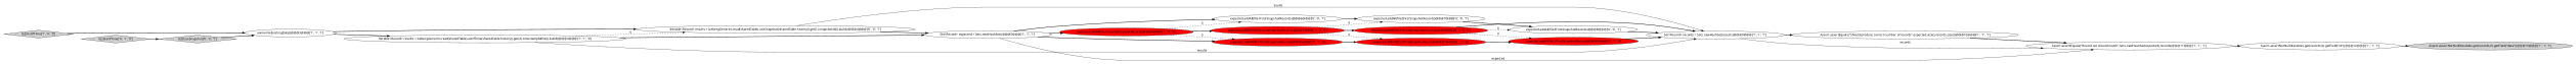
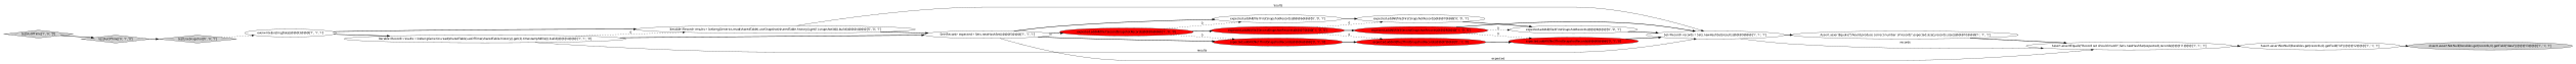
  digraph {
    fontname="Noto Sans"
    rankdir=LR
    node [fillcolor=white fontname="Noto Sans" shape=ellipse style=filled]
    edge [fontname="Noto Sans" style=bold]
    n1 [label="Iterable<Record> results = IcebergGenerics.read(sharedTable).useSnapshot(sharedTable.history().get(1).snapshotId()).build()@@@4@@@['0', '0', '1']"]
    n2 [label="Set<Record> expected = Sets.newHashSet()@@@5@@@['1', '1', '1']"]
    n3 [label="Set<Record> records = Sets.newHashSet(results)@@@9@@@['1', '1', '1']"]
    n4 [fillcolor=red label="expected.addAll(file1SecondSnapshotRecords)@@@6@@@['1', '0', '0']"]
    n5 [fillcolor=red label="expected.addAll(file1ThirdSnapshotRecords)@@@6@@@['0', '1', '0']"]
    n6 [label="Assert.assertEquals(\"Record set should match\",Sets.newHashSet(expected),records)@@@11@@@['1', '1', '1']"]
    n7 [label="expected.addAll(file1FirstSnapshotRecords)@@@6@@@['0', '0', '1']"]
    n8 [label="Assert.assertEquals(\"Should produce correct number of records\",expected.size(),records.size())@@@10@@@['1', '1', '1']"]
    n9 [fillcolor=red label="expected.addAll(file3SecondSnapshotRecords)@@@8@@@['1', '0', '0']"]
    n10 [fillcolor=red label="expected.addAll(file3ThirdSnapshotRecords)@@@8@@@['0', '1', '0']"]
    n11 [label="expected.addAll(file3FirstSnapshotRecords)@@@8@@@['0', '0', '1']"]
    n12 [label="overwriteExistingData()@@@3@@@['1', '1', '1']"]
    n13 [label="Iterable<Record> results = IcebergGenerics.read(sharedTable).asOfTime(sharedTable.history().get(2).timestampMillis()).build()@@@4@@@['1', '1', '0']"]
    n14 [fillcolor=red label="expected.addAll(file2SecondSnapshotRecords)@@@7@@@['1', '0', '0']"]
    n15 [fillcolor=red label="expected.addAll(file2ThirdSnapshotRecords)@@@7@@@['0', '1', '0']"]
    n16 [label="Assert.assertNotNull(Iterables.get(records,0).getField(\"id\"))@@@12@@@['1', '1', '1']"]
    n17 [label="expected.addAll(file2FirstSnapshotRecords)@@@7@@@['0', '0', '1']"]
    n18 [fillcolor=lightgray label="testAsOfTime['1', '0', '0']" shape=diamond]
    n19 [fillcolor=lightgray label="testAsOfTime['0', '1', '0']" shape=diamond]
    n20 [fillcolor=lightgray label="testUseSnapshot['0', '0', '1']" shape=diamond]
    n21 [fillcolor=lightgray label="Assert.assertNotNull(Iterables.get(records,0).getField(\"data\"))@@@13@@@['1', '1', '1']"]
    n1 -> n2
    n1 -> n3 [label=results style=solid]
    n2 -> n4
    n2 -> n5
    n2 -> n6 [label=expected style=solid]
    n2 -> n7
    n3 -> n6 [label=records style=solid]
    n3 -> n8
    n4 -> n5 [label=0 style=dashed]
    n4 -> n7 [label=0 style=dashed]
    n4 -> n14
    n5 -> n15
    n6 -> n16
    n7 -> n17
    n8 -> n6
    n9 -> n3
    n9 -> n10 [label=0 style=dashed]
    n9 -> n11 [label=0 style=dashed]
    n10 -> n3
    n11 -> n3
    n12 -> n1
    n12 -> n13
    n13 -> n1 [label=0 style=dashed]
    n13 -> n2
    n13 -> n3 [label=results style=solid]
    n14 -> n9
    n14 -> n15 [label=0 style=dashed]
    n14 -> n17 [label=0 style=dashed]
    n15 -> n10
    n16 -> n21
    n17 -> n11
-   n18 -> n12
+   n18 -> n19
    n19 -> n20
-   n20 -> n12
+   n20 -> n12 [style=dashed]
  }
